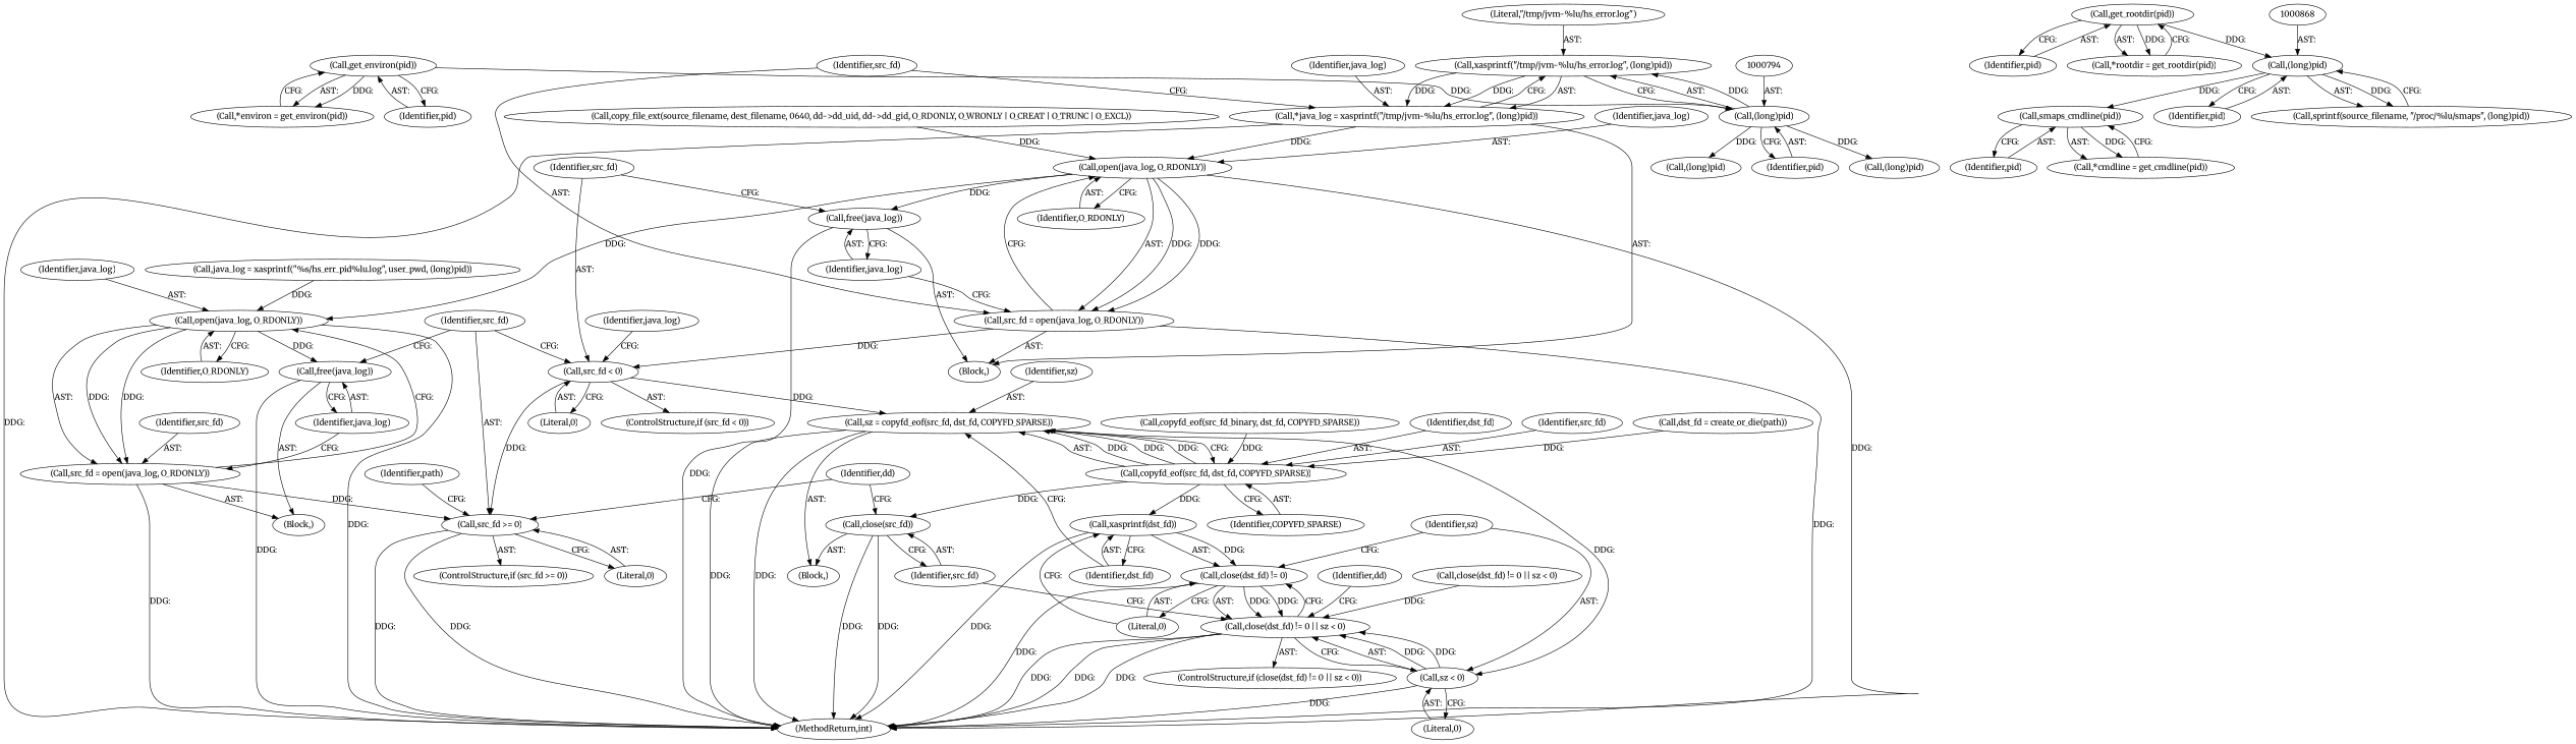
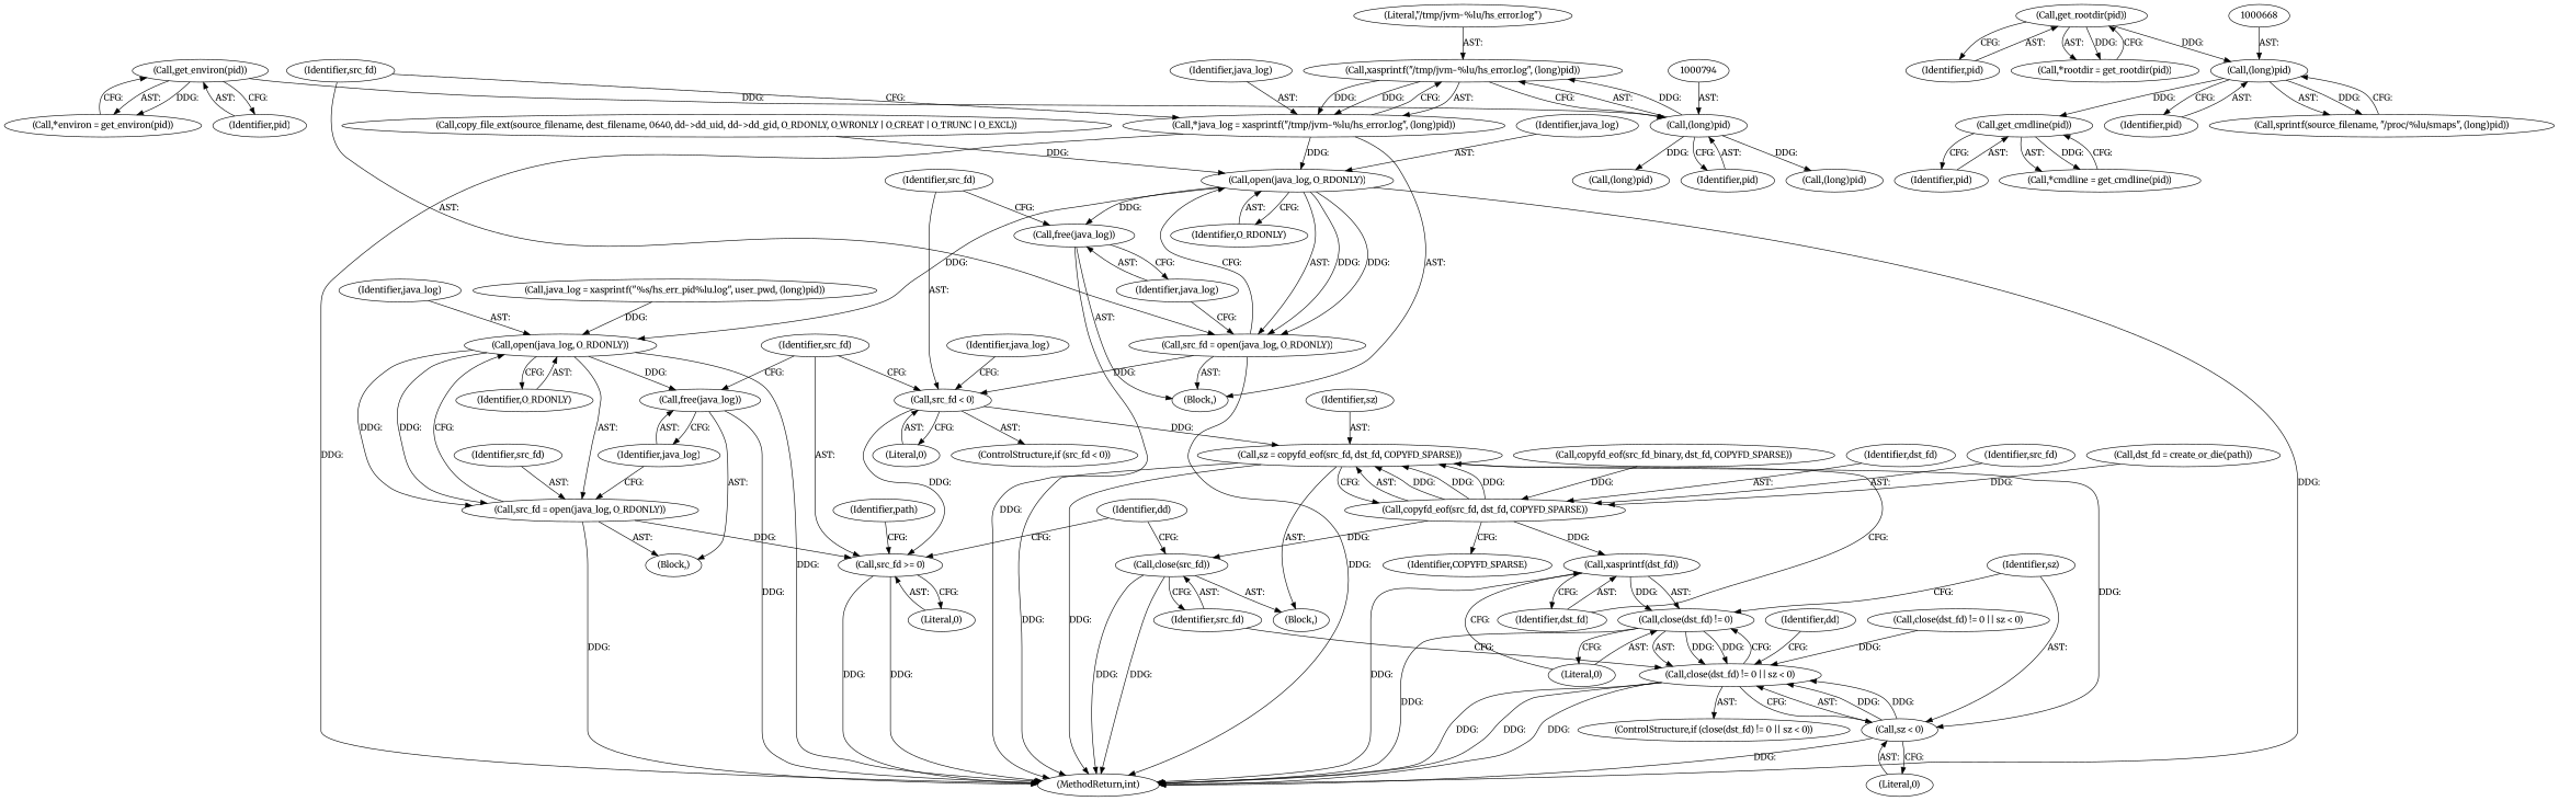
  digraph {
    fontname=Merriweather
    node [fontname=Merriweather]
    edge [fontname=Merriweather]
    n1 [label="(Call,xasprintf(\"/tmp/jvm-%lu/hs_error.log\", (long)pid))"]
    n2 [label="(Call,(long)pid)"]
    n3 [label="(Call,*java_log = xasprintf(\"/tmp/jvm-%lu/hs_error.log\", (long)pid))"]
    n4 [label="(Call,(long)pid)"]
    n5 [label="(Identifier,pid)"]
    n6 [label="(Call,(long)pid)"]
    n7 [label="(Call,open(java_log, O_RDONLY))"]
    n8 [label="(MethodReturn,int)"]
    n9 [label="(Block,)"]
    n10 [label="(Call,get_environ(pid))"]
    n11 [label="(Call,*environ = get_environ(pid))"]
    n12 [label="(Identifier,pid)"]
-   n13 [label="(Call,smaps_cmdline(pid))"]
+   n13 [label="(Call,get_cmdline(pid))"]
    n14 [label="(Identifier,pid)"]
    n15 [label="(Call,*cmdline = get_cmdline(pid))"]
    n16 [label="(Call,(long)pid)"]
    n17 [label="(Identifier,pid)"]
    n18 [label="(Call,sprintf(source_filename, \"/proc/%lu/smaps\", (long)pid))"]
    n19 [label="(Call,get_rootdir(pid))"]
    n20 [label="(Identifier,pid)"]
    n21 [label="(Call,*rootdir = get_rootdir(pid))"]
    n22 [label="(Call,src_fd = open(java_log, O_RDONLY))"]
    n23 [label="(Call,free(java_log))"]
    n24 [label="(Call,open(java_log, O_RDONLY))"]
    n25 [label="(Identifier,O_RDONLY)"]
    n26 [label="(Call,src_fd < 0)"]
    n27 [label="(Identifier,java_log)"]
    n28 [label="(Call,src_fd = open(java_log, O_RDONLY))"]
    n29 [label="(Call,free(java_log))"]
    n30 [label="(Identifier,O_RDONLY)"]
    n31 [label="(Call,src_fd >= 0)"]
    n32 [label="(Literal,0)"]
    n33 [label="(ControlStructure,if (src_fd < 0))"]
    n34 [label="(Call,sz = copyfd_eof(src_fd, dst_fd, COPYFD_SPARSE))"]
    n35 [label="(Literal,0)"]
-   n36 [label="(ControlStructure,if (src_fd >= 0))"]
    n37 [label="(Call,copyfd_eof(src_fd, dst_fd, COPYFD_SPARSE))"]
    n38 [label="(Call,xasprintf(dst_fd))"]
    n39 [label="(Call,close(src_fd))"]
    n40 [label="(Identifier,COPYFD_SPARSE)"]
    n41 [label="(Call,sz < 0)"]
    n42 [label="(Block,)"]
    n43 [label="(Call,close(dst_fd) != 0)"]
    n44 [label="(Identifier,dst_fd)"]
    n45 [label="(Identifier,src_fd)"]
    n46 [label="(Call,close(dst_fd) != 0 || sz < 0)"]
    n47 [label="(Literal,0)"]
    n48 [label="(ControlStructure,if (close(dst_fd) != 0 || sz < 0))"]
    n49 [label="(Literal,0)"]
    n50 [label="(Block,)"]
    n51 [label="(Identifier,java_log)"]
    n52 [label="(Identifier,sz)"]
    n53 [label="(Identifier,src_fd)"]
    n54 [label="(Literal,\"/tmp/jvm-%lu/hs_error.log\")"]
    n55 [label="(Call,copyfd_eof(src_fd_binary, dst_fd, COPYFD_SPARSE))"]
    n56 [label="(Identifier,src_fd)"]
    n57 [label="(Identifier,java_log)"]
    n58 [label="(Identifier,dd)"]
    n59 [label="(Identifier,dst_fd)"]
    n60 [label="(Identifier,java_log)"]
    n61 [label="(Identifier,src_fd)"]
    n62 [label="(Identifier,src_fd)"]
    n63 [label="(Identifier,sz)"]
    n64 [label="(Identifier,java_log)"]
    n65 [label="(Identifier,dd)"]
    n66 [label="(Call,copy_file_ext(source_filename, dest_filename, 0640, dd->dd_uid, dd->dd_gid, O_RDONLY, O_WRONLY | O_CREAT | O_TRUNC | O_EXCL))"]
    n67 [label="(Identifier,path)"]
    n68 [label="(Identifier,src_fd)"]
    n69 [label="(Call,dst_fd = create_or_die(path))"]
    n70 [label="(Call,close(dst_fd) != 0 || sz < 0)"]
    n71 [label="(Call,java_log = xasprintf(\"%s/hs_err_pid%lu.log\", user_pwd, (long)pid))"]
    n72 [label="(Identifier,java_log)"]
    n73 [label=1000794]
-   1000668 [label=1000868]
+   1000668
    n1 -> n2 [label="CFG: "]
    n1 -> n3 [label="AST: "]
    n1 -> n3 [label="DDG: "]
    n1 -> n3 [label="DDG: "]
    n2 -> n1 [label="AST: "]
    n2 -> n1 [label="DDG: "]
    n2 -> n4 [label="DDG: "]
    n2 -> n5 [label="CFG: "]
    n2 -> n6 [label="DDG: "]
    n3 -> n1 [label="CFG: "]
    n3 -> n7 [label="DDG: "]
    n3 -> n8 [label="DDG: "]
    n3 -> n9 [label="AST: "]
    n5 -> n2 [label="AST: "]
    n7 -> n8 [label="DDG: "]
    n7 -> n22 [label="AST: "]
    n7 -> n22 [label="DDG: "]
    n7 -> n22 [label="DDG: "]
    n7 -> n23 [label="DDG: "]
    n7 -> n24 [label="DDG: "]
    n7 -> n25 [label="CFG: "]
    n10 -> n2 [label="DDG: "]
    n10 -> n11 [label="AST: "]
    n10 -> n11 [label="DDG: "]
    n10 -> n12 [label="CFG: "]
    n11 -> n10 [label="CFG: "]
    n12 -> n10 [label="AST: "]
    n13 -> n14 [label="CFG: "]
    n13 -> n15 [label="AST: "]
    n13 -> n15 [label="DDG: "]
    n14 -> n13 [label="AST: "]
    n15 -> n13 [label="CFG: "]
    n16 -> n13 [label="DDG: "]
    n16 -> n17 [label="CFG: "]
    n16 -> n18 [label="AST: "]
    n16 -> n18 [label="DDG: "]
    n17 -> n16 [label="AST: "]
    n18 -> n16 [label="CFG: "]
    n19 -> n16 [label="DDG: "]
    n19 -> n20 [label="CFG: "]
    n19 -> n21 [label="AST: "]
    n19 -> n21 [label="DDG: "]
    n20 -> n19 [label="AST: "]
    n21 -> n19 [label="CFG: "]
    n22 -> n7 [label="CFG: "]
    n22 -> n8 [label="DDG: "]
    n22 -> n9 [label="AST: "]
    n22 -> n26 [label="DDG: "]
    n23 -> n8 [label="DDG: "]
    n23 -> n9 [label="AST: "]
    n23 -> n27 [label="CFG: "]
    n24 -> n8 [label="DDG: "]
    n24 -> n28 [label="AST: "]
    n24 -> n28 [label="DDG: "]
    n24 -> n28 [label="DDG: "]
    n24 -> n29 [label="DDG: "]
    n24 -> n30 [label="CFG: "]
    n25 -> n7 [label="AST: "]
    n26 -> n31 [label="DDG: "]
    n26 -> n32 [label="CFG: "]
    n26 -> n33 [label="AST: "]
    n26 -> n34 [label="DDG: "]
    n27 -> n22 [label="CFG: "]
    n27 -> n23 [label="AST: "]
    n28 -> n8 [label="DDG: "]
    n28 -> n24 [label="CFG: "]
    n28 -> n31 [label="DDG: "]
    n28 -> n50 [label="AST: "]
    n29 -> n8 [label="DDG: "]
    n29 -> n50 [label="AST: "]
    n29 -> n51 [label="CFG: "]
    n30 -> n24 [label="AST: "]
    n31 -> n8 [label="DDG: "]
    n31 -> n8 [label="DDG: "]
    n31 -> n35 [label="CFG: "]
-   n31 -> n36 [label="AST: "]
    n32 -> n26 [label="AST: "]
    n34 -> n8 [label="DDG: "]
    n34 -> n8 [label="DDG: "]
    n34 -> n37 [label="CFG: "]
    n34 -> n41 [label="DDG: "]
    n34 -> n42 [label="AST: "]
    n35 -> n31 [label="AST: "]
    n37 -> n34 [label="AST: "]
    n37 -> n34 [label="DDG: "]
    n37 -> n34 [label="DDG: "]
    n37 -> n34 [label="DDG: "]
    n37 -> n38 [label="DDG: "]
    n37 -> n39 [label="DDG: "]
    n37 -> n40 [label="CFG: "]
    n38 -> n8 [label="DDG: "]
    n38 -> n43 [label="AST: "]
    n38 -> n43 [label="DDG: "]
    n38 -> n44 [label="CFG: "]
    n39 -> n8 [label="DDG: "]
    n39 -> n8 [label="DDG: "]
    n39 -> n42 [label="AST: "]
    n39 -> n45 [label="CFG: "]
-   n40 -> n37 [label="AST: "]
    n41 -> n8 [label="DDG: "]
    n41 -> n46 [label="AST: "]
    n41 -> n46 [label="DDG: "]
    n41 -> n46 [label="DDG: "]
    n41 -> n47 [label="CFG: "]
    n43 -> n8 [label="DDG: "]
    n43 -> n46 [label="AST: "]
    n43 -> n46 [label="DDG: "]
    n43 -> n46 [label="DDG: "]
    n43 -> n49 [label="CFG: "]
    n44 -> n34 [label="CFG: "]
    n44 -> n38 [label="AST: "]
    n45 -> n39 [label="AST: "]
    n45 -> n46 [label="CFG: "]
    n46 -> n8 [label="DDG: "]
    n46 -> n8 [label="DDG: "]
    n46 -> n8 [label="DDG: "]
    n46 -> n41 [label="CFG: "]
    n46 -> n43 [label="CFG: "]
    n46 -> n48 [label="AST: "]
    n47 -> n41 [label="AST: "]
    n49 -> n38 [label="CFG: "]
    n49 -> n43 [label="AST: "]
    n51 -> n28 [label="CFG: "]
    n51 -> n29 [label="AST: "]
    n52 -> n34 [label="AST: "]
    n53 -> n3 [label="CFG: "]
    n53 -> n22 [label="AST: "]
    n54 -> n1 [label="AST: "]
    n55 -> n37 [label="DDG: "]
    n56 -> n23 [label="CFG: "]
    n56 -> n26 [label="AST: "]
    n57 -> n24 [label="AST: "]
    n58 -> n46 [label="CFG: "]
    n59 -> n37 [label="AST: "]
    n60 -> n26 [label="CFG: "]
    n61 -> n26 [label="CFG: "]
    n61 -> n29 [label="CFG: "]
    n61 -> n31 [label="AST: "]
    n62 -> n28 [label="AST: "]
    n63 -> n41 [label="AST: "]
    n63 -> n43 [label="CFG: "]
    n64 -> n7 [label="AST: "]
    n65 -> n31 [label="CFG: "]
    n65 -> n39 [label="CFG: "]
    n66 -> n7 [label="DDG: "]
    n67 -> n31 [label="CFG: "]
    n68 -> n37 [label="AST: "]
    n69 -> n37 [label="DDG: "]
    n70 -> n46 [label="DDG: "]
    n71 -> n24 [label="DDG: "]
    n72 -> n3 [label="AST: "]
    n73 -> n2 [label="AST: "]
    1000668 -> n16 [label="AST: "]
  }
